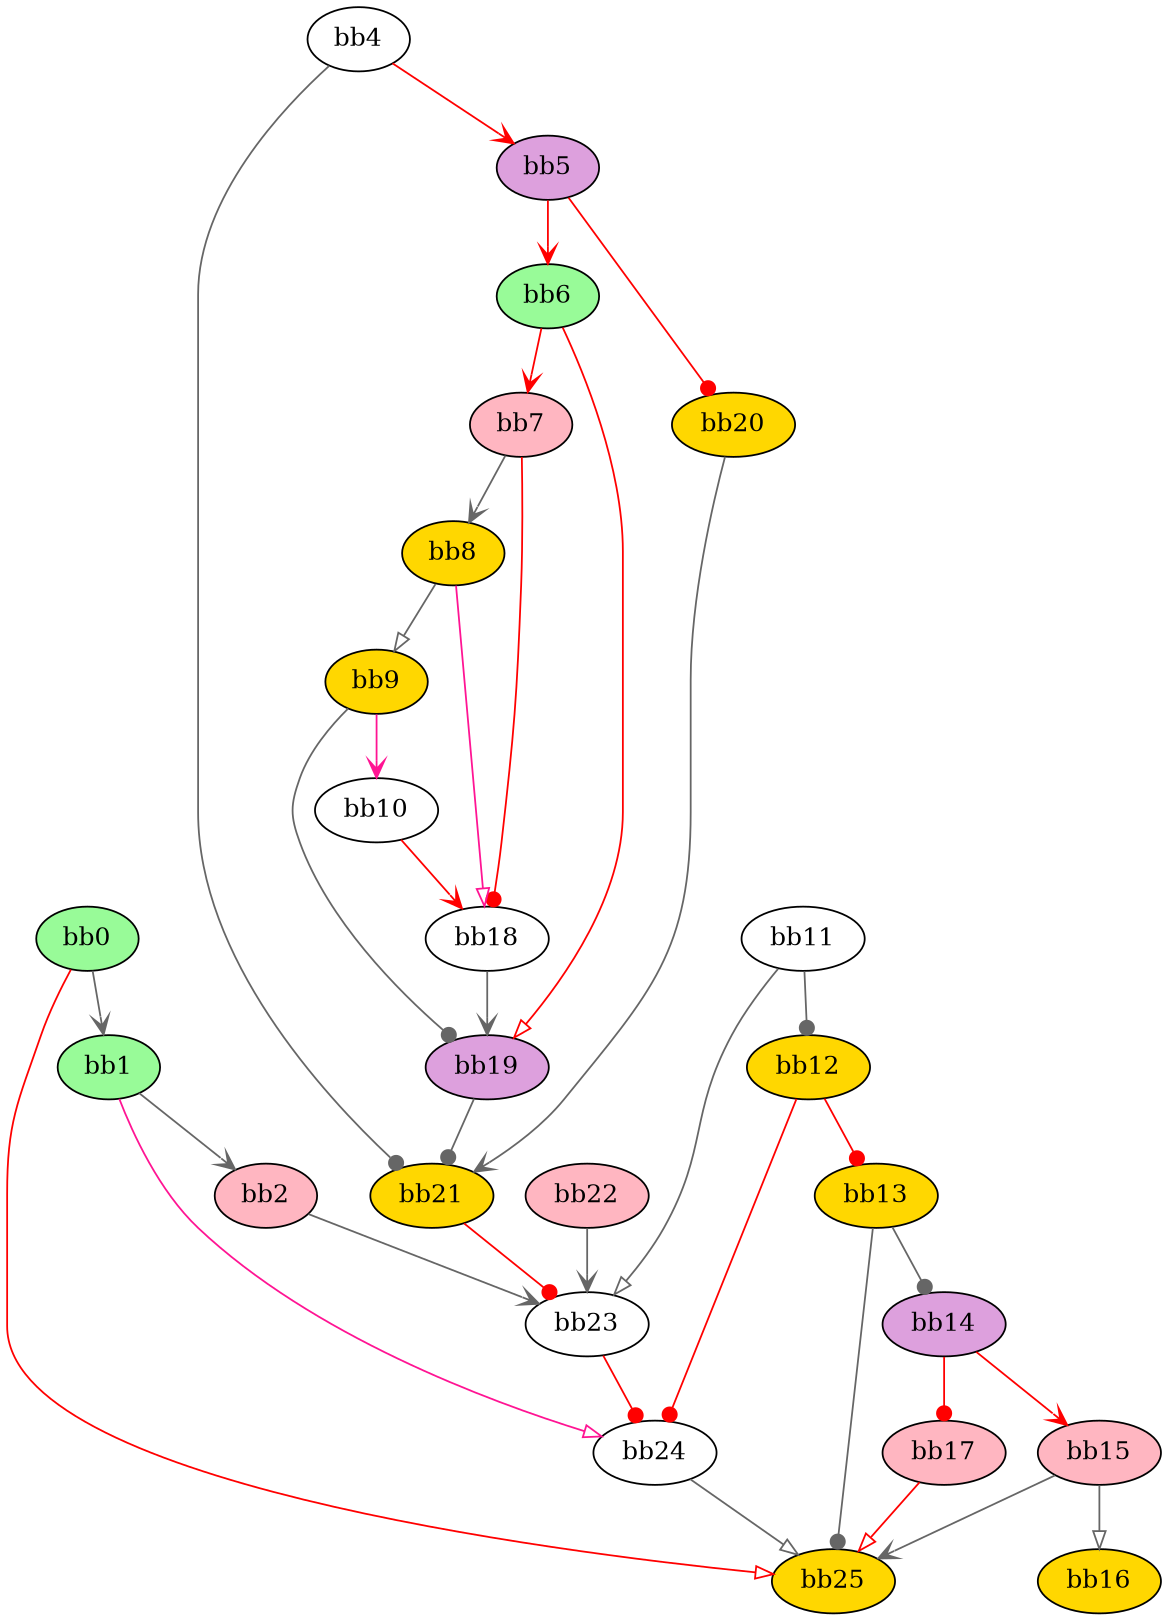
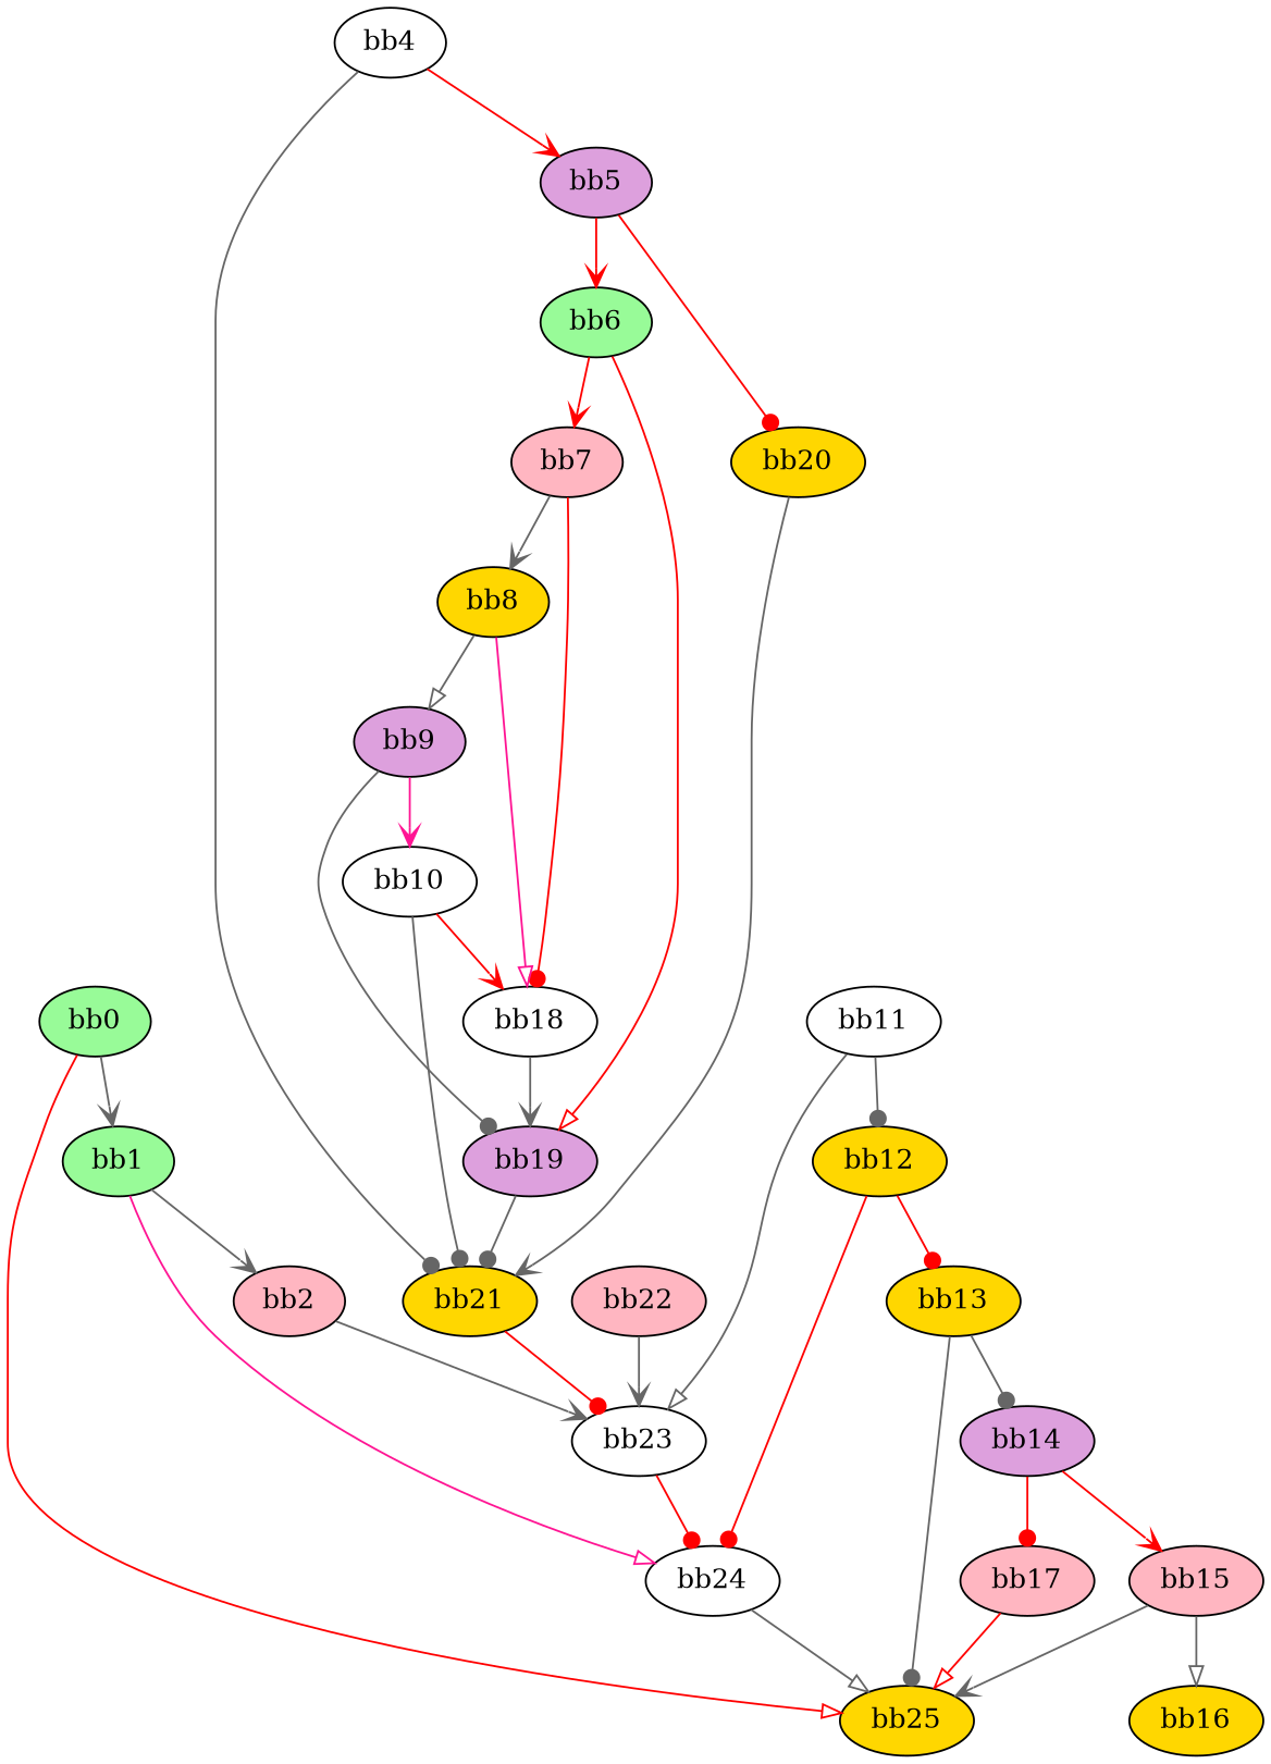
  digraph {
    node [fillcolor=gold style=filled]
    edge [arrowhead=vee color=gray40]
    n1 [fillcolor=palegreen label="bb0\l"]
    n2 [fillcolor=palegreen label="bb1\l"]
    n3 [label="bb25\l"]
    n4 [fillcolor=lightpink label="bb2\l"]
    n5 [fillcolor=white label="bb24\l"]
    n6 [fillcolor=white label="bb23\l"]
    n7 [fillcolor=white label="bb4\l"]
    n8 [fillcolor=plum label="bb5\l"]
    n9 [label="bb21\l"]
    n10 [fillcolor=lightpink label="bb22\l"]
    n11 [fillcolor=palegreen label="bb6\l"]
    n12 [label="bb20\l"]
    n13 [fillcolor=lightpink label="bb7\l"]
    n14 [fillcolor=plum label="bb19\l"]
    n15 [label="bb8\l"]
    n16 [fillcolor=white label="bb18\l"]
-   n17 [label="bb9\l"]
+   n17 [fillcolor=plum label="bb9\l"]
    n18 [fillcolor=white label="bb10\l"]
    n19 [fillcolor=white label="bb11\l"]
    n20 [label="bb12\l"]
    n21 [label="bb13\l"]
    n22 [fillcolor=plum label="bb14\l"]
    n23 [fillcolor=lightpink label="bb15\l"]
    n24 [fillcolor=lightpink label="bb17\l"]
    n25 [label="bb16\l"]
    n1 -> n2
    n1 -> n3 [arrowhead=onormal color=red]
    n2 -> n4
    n2 -> n5 [arrowhead=onormal color=deeppink]
    n4 -> n6
    n5 -> n3 [arrowhead=onormal]
    n6 -> n5 [arrowhead=dot color=red]
    n7 -> n8 [color=red]
    n7 -> n9 [arrowhead=dot]
    n8 -> n11 [color=red]
    n8 -> n12 [arrowhead=dot color=red]
    n9 -> n6 [arrowhead=dot color=red]
    n10 -> n6
    n11 -> n13 [color=red]
    n11 -> n14 [arrowhead=onormal color=red]
    n12 -> n9
    n13 -> n15
    n13 -> n16 [arrowhead=dot color=red]
    n14 -> n9 [arrowhead=dot]
    n15 -> n16 [arrowhead=onormal color=deeppink]
    n15 -> n17 [arrowhead=onormal]
    n16 -> n14
    n17 -> n14 [arrowhead=dot]
    n17 -> n18 [color=deeppink]
+   n18 -> n9 [arrowhead=dot]
    n18 -> n16 [color=red]
    n19 -> n6 [arrowhead=onormal]
    n19 -> n20 [arrowhead=dot]
    n20 -> n5 [arrowhead=dot color=red]
    n20 -> n21 [arrowhead=dot color=red]
    n21 -> n3 [arrowhead=dot]
    n21 -> n22 [arrowhead=dot]
    n22 -> n23 [color=red]
    n22 -> n24 [arrowhead=dot color=red]
    n23 -> n3
    n23 -> n25 [arrowhead=onormal]
    n24 -> n3 [arrowhead=onormal color=red]
  }
